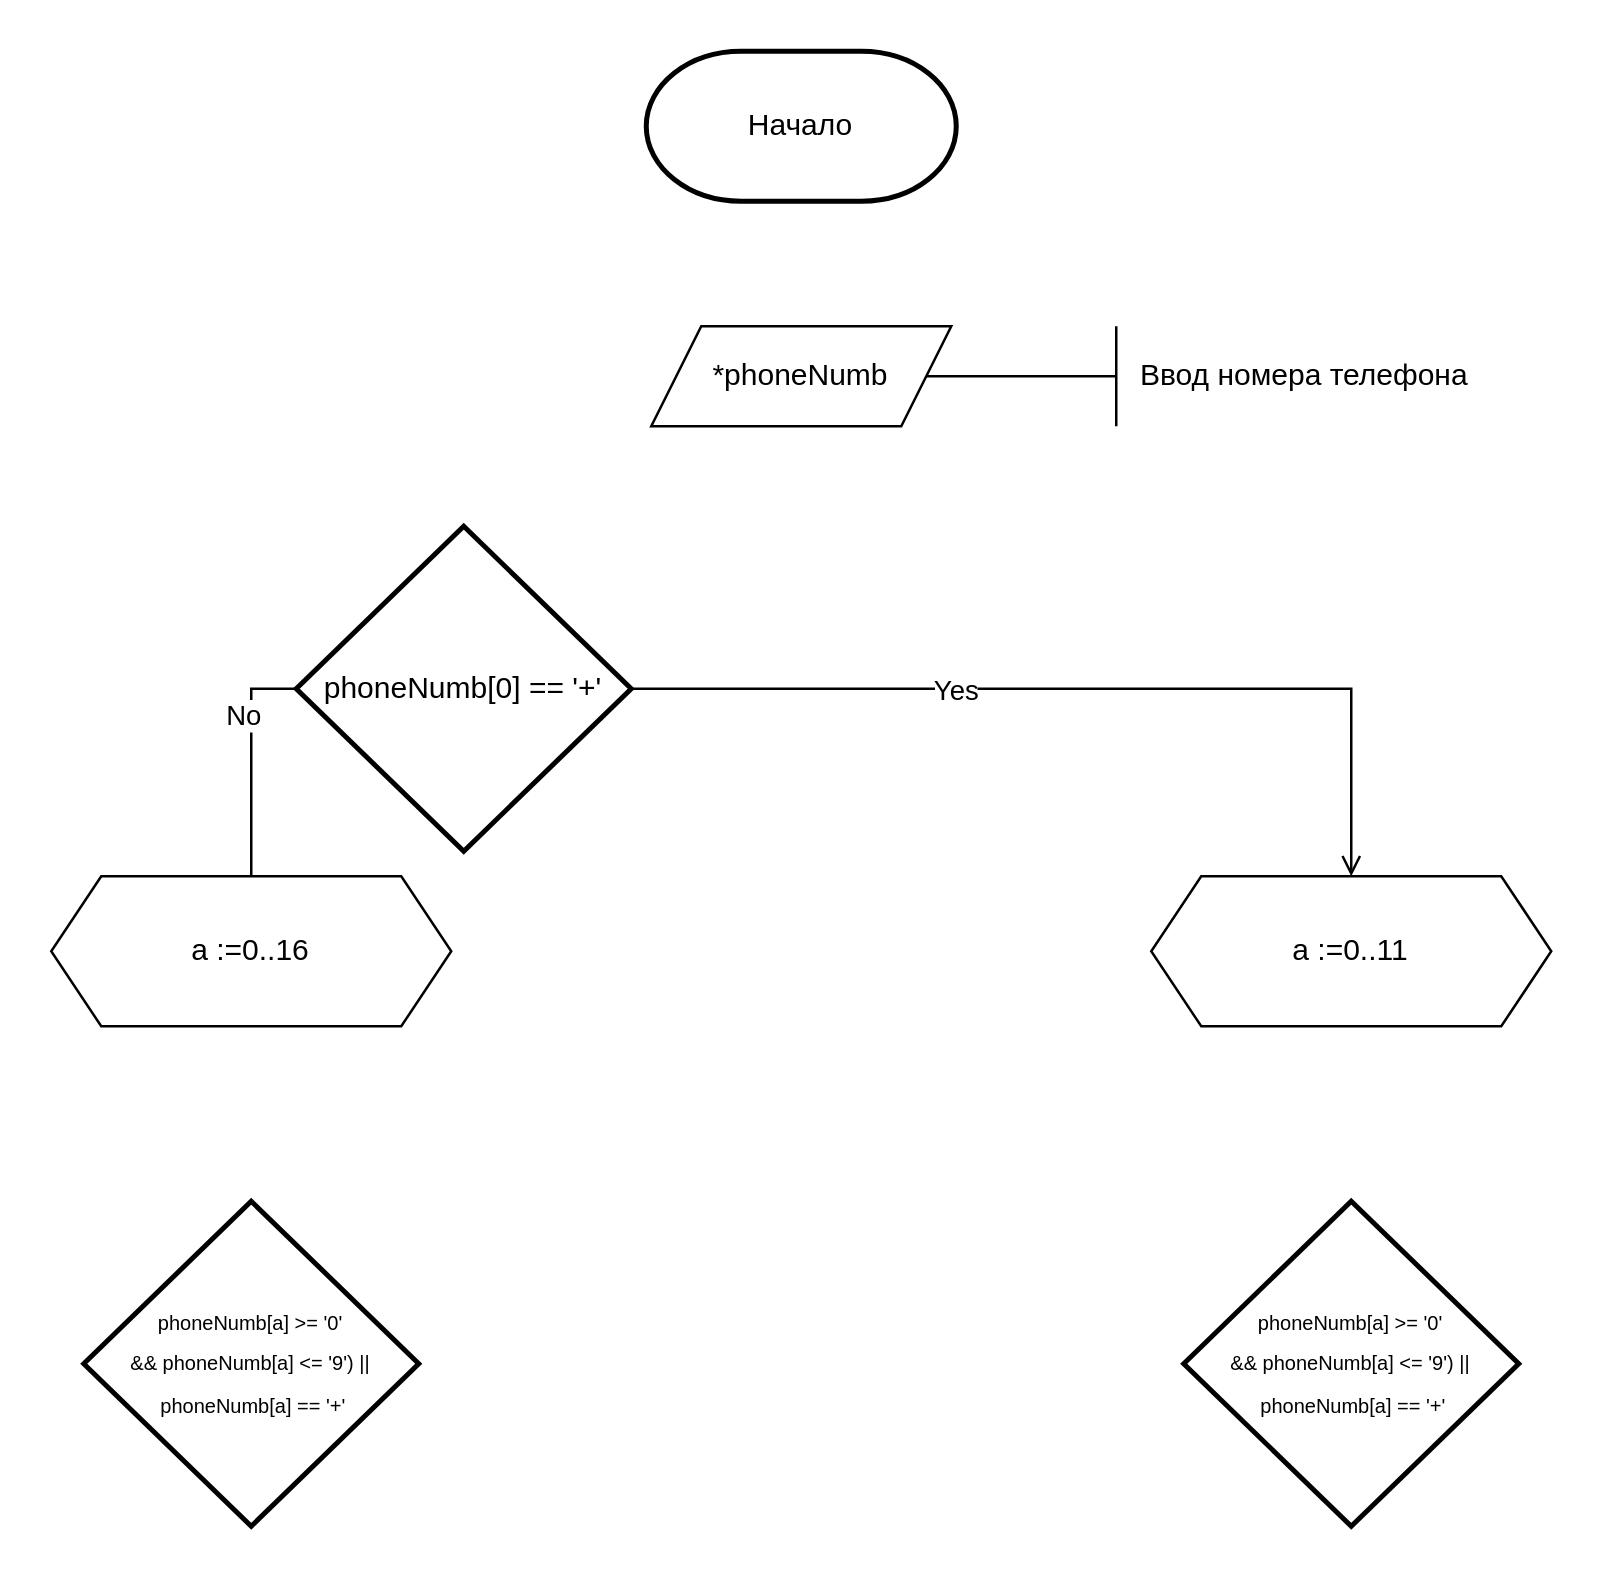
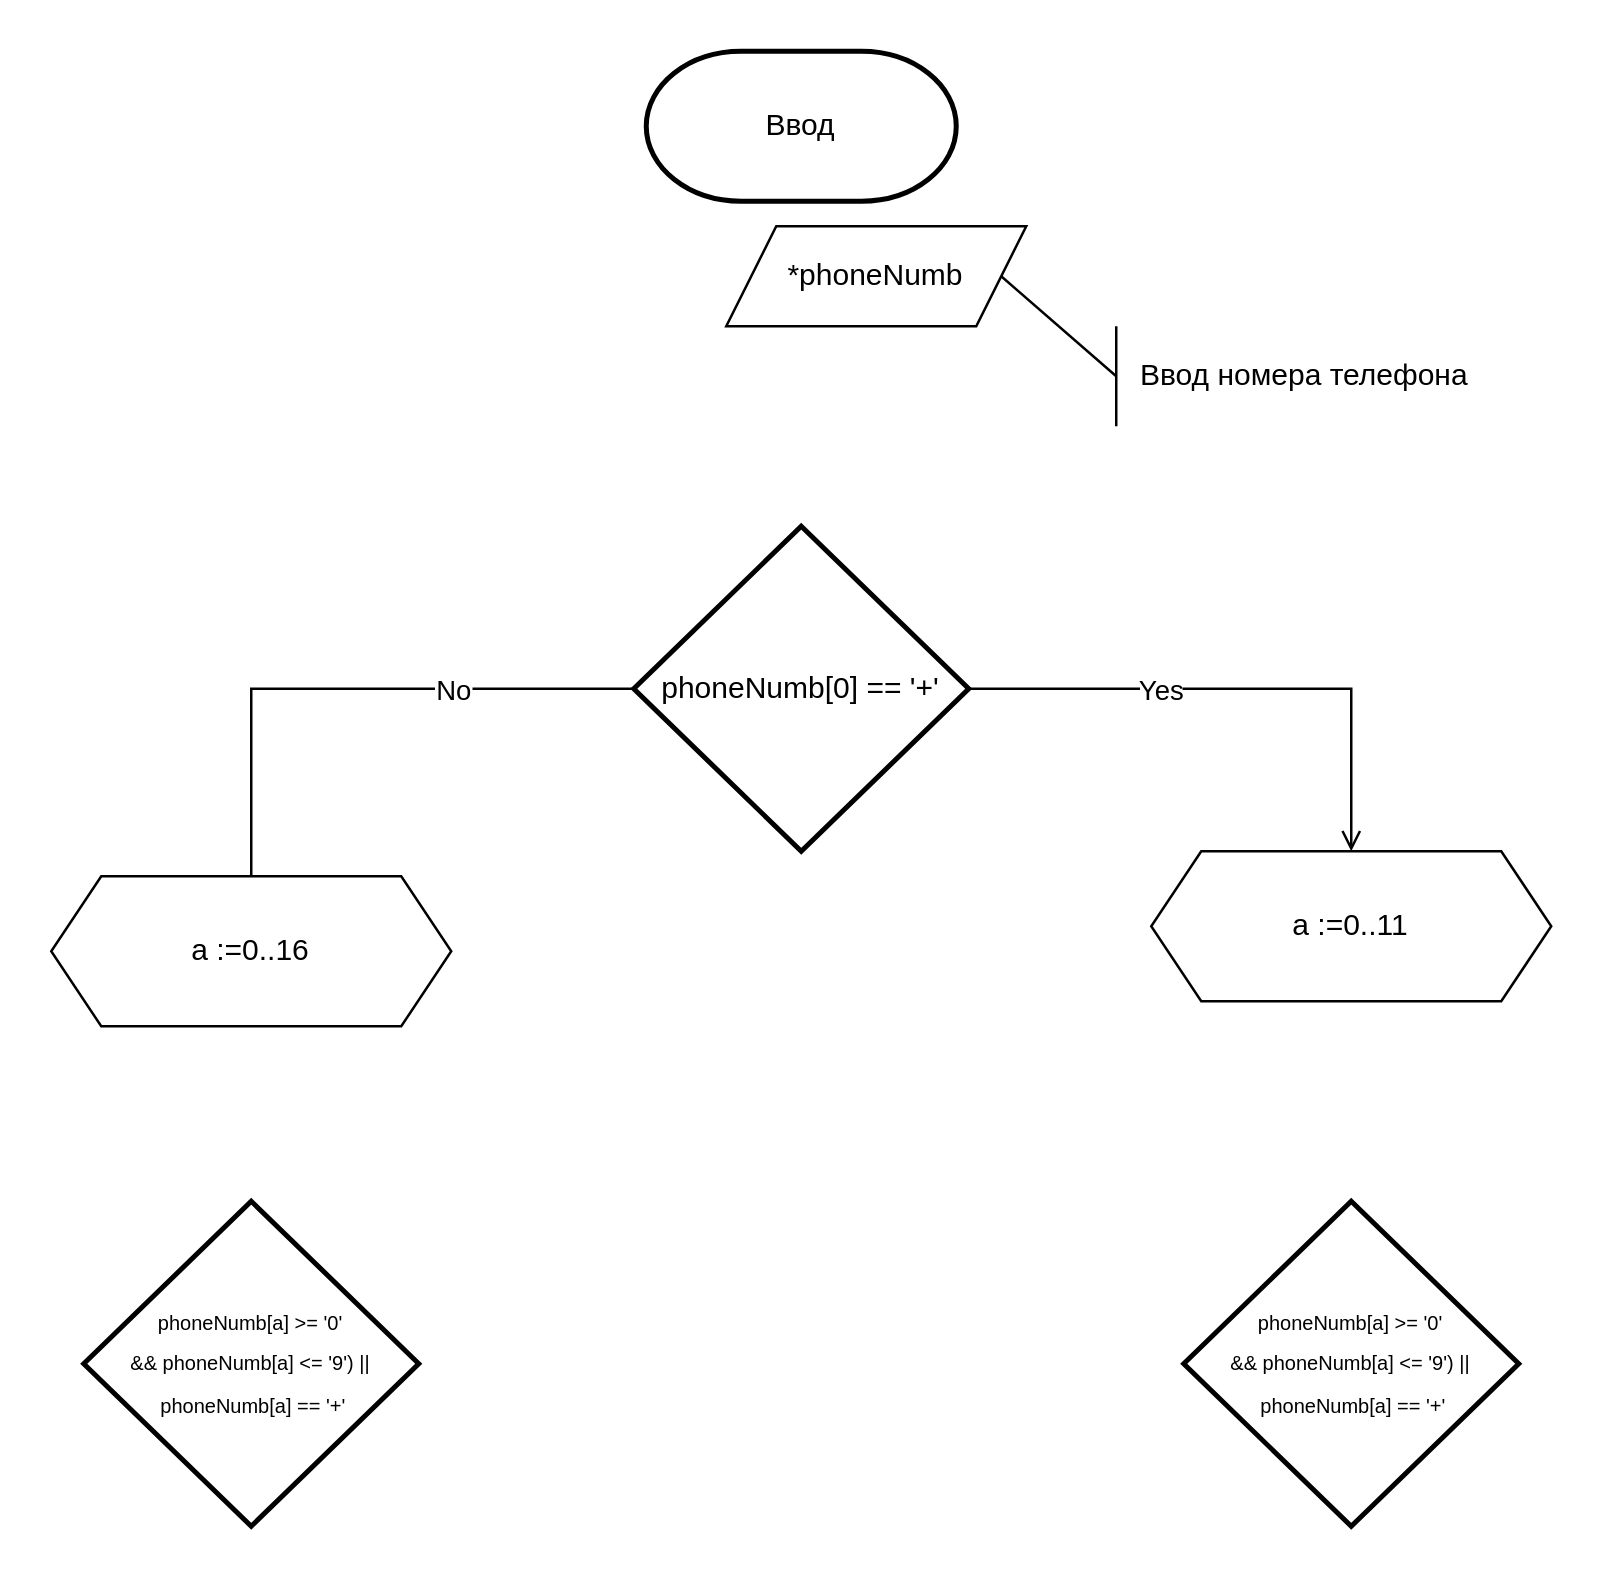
  <mxCell id="0" />
  <mxCell id="1" parent="0" />
- <mxCell id="2" value="Начало" style="strokeWidth=2;html=1;shape=mxgraph.flowchart.terminator;whiteSpace=wrap;" vertex="1" parent="1"><mxGeometry x="258" y="20" width="124" height="60" as="geometry" /></mxCell>
- <mxCell id="3" value="*phoneNumb" style="shape=parallelogram;perimeter=parallelogramPerimeter;whiteSpace=wrap;html=1;fixedSize=1;" vertex="1" parent="1"><mxGeometry x="260" y="130" width="120" height="40" as="geometry" /></mxCell>
+ <mxCell id="2" value="Ввод" style="strokeWidth=2;html=1;shape=mxgraph.flowchart.terminator;whiteSpace=wrap;" vertex="1" parent="1"><mxGeometry x="258" y="20" width="124" height="60" as="geometry" /></mxCell>
+ <mxCell id="3" value="*phoneNumb" style="shape=parallelogram;perimeter=parallelogramPerimeter;whiteSpace=wrap;html=1;fixedSize=1;" vertex="1" parent="1"><mxGeometry x="290" y="90" width="120" height="40" as="geometry" /></mxCell>
  <mxCell id="4" value="" style="endArrow=none;html=1;rounded=0;exitX=1;exitY=0.5;exitDx=0;exitDy=0;" edge="1" parent="1" source="3"><mxGeometry width="50" height="50" relative="1" as="geometry"><mxPoint x="426" y="180" as="sourcePoint" /><mxPoint x="446" y="150" as="targetPoint" /></mxGeometry></mxCell>
  <mxCell id="5" value="" style="endArrow=none;html=1;rounded=0;" edge="1" parent="1"><mxGeometry width="50" height="50" relative="1" as="geometry"><mxPoint x="446" y="170" as="sourcePoint" /><mxPoint x="446" y="130" as="targetPoint" /></mxGeometry></mxCell>
  <mxCell id="6" value="Ввод номера телефона" style="text;html=1;align=center;verticalAlign=middle;resizable=0;points=[];autosize=1;strokeColor=none;fillColor=none;" vertex="1" parent="1"><mxGeometry x="446" y="135" width="150" height="30" as="geometry" /></mxCell>
- <mxCell id="7" value="phoneNumb[0] == '+'" style="strokeWidth=2;html=1;shape=mxgraph.flowchart.decision;whiteSpace=wrap;" vertex="1" parent="1"><mxGeometry x="118" y="210" width="134" height="130" as="geometry" /></mxCell>
+ <mxCell id="7" value="phoneNumb[0] == '+'" style="strokeWidth=2;html=1;shape=mxgraph.flowchart.decision;whiteSpace=wrap;" vertex="1" parent="1"><mxGeometry x="253" y="210" width="134" height="130" as="geometry" /></mxCell>
  <mxCell id="8" value="a :=0..16" style="shape=hexagon;perimeter=hexagonPerimeter2;whiteSpace=wrap;html=1;fixedSize=1;" vertex="1" parent="1"><mxGeometry x="20" y="350" width="160" height="60" as="geometry" /></mxCell>
- <mxCell id="9" value="a :=0..11" style="shape=hexagon;perimeter=hexagonPerimeter2;whiteSpace=wrap;html=1;fixedSize=1;" vertex="1" parent="1"><mxGeometry x="460" y="350" width="160" height="60" as="geometry" /></mxCell>
+ <mxCell id="9" value="a :=0..11" style="shape=hexagon;perimeter=hexagonPerimeter2;whiteSpace=wrap;html=1;fixedSize=1;" vertex="1" parent="1"><mxGeometry x="460" y="340" width="160" height="60" as="geometry" /></mxCell>
  <mxCell id="10" value="" style="endArrow=none;html=1;rounded=0;edgeStyle=orthogonalEdgeStyle;entryX=0;entryY=0.5;entryDx=0;entryDy=0;entryPerimeter=0;exitX=0.5;exitY=0;exitDx=0;exitDy=0;" edge="1" parent="1" source="8" target="7"><mxGeometry width="50" height="50" relative="1" as="geometry"><mxPoint x="126" y="300" as="sourcePoint" /><mxPoint x="176" y="250" as="targetPoint" /></mxGeometry></mxCell>
  <mxCell id="11" value="No" style="edgeLabel;html=1;align=center;verticalAlign=middle;resizable=0;points=[];" vertex="1" connectable="0" parent="10"><mxGeometry x="0.398" relative="1" as="geometry"><mxPoint x="-4" as="offset" /></mxGeometry></mxCell>
  <mxCell id="12" value="" style="endArrow=open;html=1;rounded=0;edgeStyle=orthogonalEdgeStyle;exitX=1;exitY=0.5;exitDx=0;exitDy=0;exitPerimeter=0;entryX=0.5;entryY=0;entryDx=0;entryDy=0;" edge="1" parent="1" source="7" target="9"><mxGeometry width="50" height="50" relative="1" as="geometry"><mxPoint x="496" y="280" as="sourcePoint" /><mxPoint x="546" y="230" as="targetPoint" /></mxGeometry></mxCell>
  <mxCell id="13" value="Yes" style="edgeLabel;html=1;align=center;verticalAlign=middle;resizable=0;points=[];" vertex="1" connectable="0" parent="12"><mxGeometry x="-0.266" y="1" relative="1" as="geometry"><mxPoint x="-4" y="1" as="offset" /></mxGeometry></mxCell>
  <mxCell id="14" value="&lt;p style=&quot;line-height: 120%;&quot;&gt;&lt;font style=&quot;font-size: 8px;&quot;&gt;&lt;span style=&quot;background-color: initial;&quot;&gt;phoneNumb[a]&lt;/span&gt;&amp;nbsp;&amp;gt;= '0' &amp;amp;&amp;amp;&amp;nbsp;&lt;span style=&quot;background-color: initial;&quot;&gt;phoneNumb[a]&lt;/span&gt;&lt;span style=&quot;background-color: initial;&quot;&gt;&amp;nbsp;&amp;lt;= '9')&amp;nbsp;&lt;/span&gt;&lt;span style=&quot;background-color: initial;&quot;&gt;||&amp;nbsp;&lt;/span&gt;&lt;span style=&quot;background-color: initial;&quot;&gt;phoneNumb[a]&lt;/span&gt;&lt;span style=&quot;background-color: initial;&quot;&gt;&amp;nbsp;== '+'&lt;/span&gt;&lt;/font&gt;&lt;/p&gt;" style="strokeWidth=2;html=1;shape=mxgraph.flowchart.decision;whiteSpace=wrap;" vertex="1" parent="1"><mxGeometry x="473" y="480" width="134" height="130" as="geometry" /></mxCell>
  <mxCell id="15" value="&lt;p style=&quot;line-height: 120%;&quot;&gt;&lt;font style=&quot;font-size: 8px;&quot;&gt;&lt;span style=&quot;background-color: initial;&quot;&gt;phoneNumb[a]&lt;/span&gt;&amp;nbsp;&amp;gt;= '0' &amp;amp;&amp;amp;&amp;nbsp;&lt;span style=&quot;background-color: initial;&quot;&gt;phoneNumb[a]&lt;/span&gt;&lt;span style=&quot;background-color: initial;&quot;&gt;&amp;nbsp;&amp;lt;= '9')&amp;nbsp;&lt;/span&gt;&lt;span style=&quot;background-color: initial;&quot;&gt;||&amp;nbsp;&lt;/span&gt;&lt;span style=&quot;background-color: initial;&quot;&gt;phoneNumb[a]&lt;/span&gt;&lt;span style=&quot;background-color: initial;&quot;&gt;&amp;nbsp;== '+'&lt;/span&gt;&lt;/font&gt;&lt;/p&gt;" style="strokeWidth=2;html=1;shape=mxgraph.flowchart.decision;whiteSpace=wrap;" vertex="1" parent="1"><mxGeometry x="33" y="480" width="134" height="130" as="geometry" /></mxCell>
